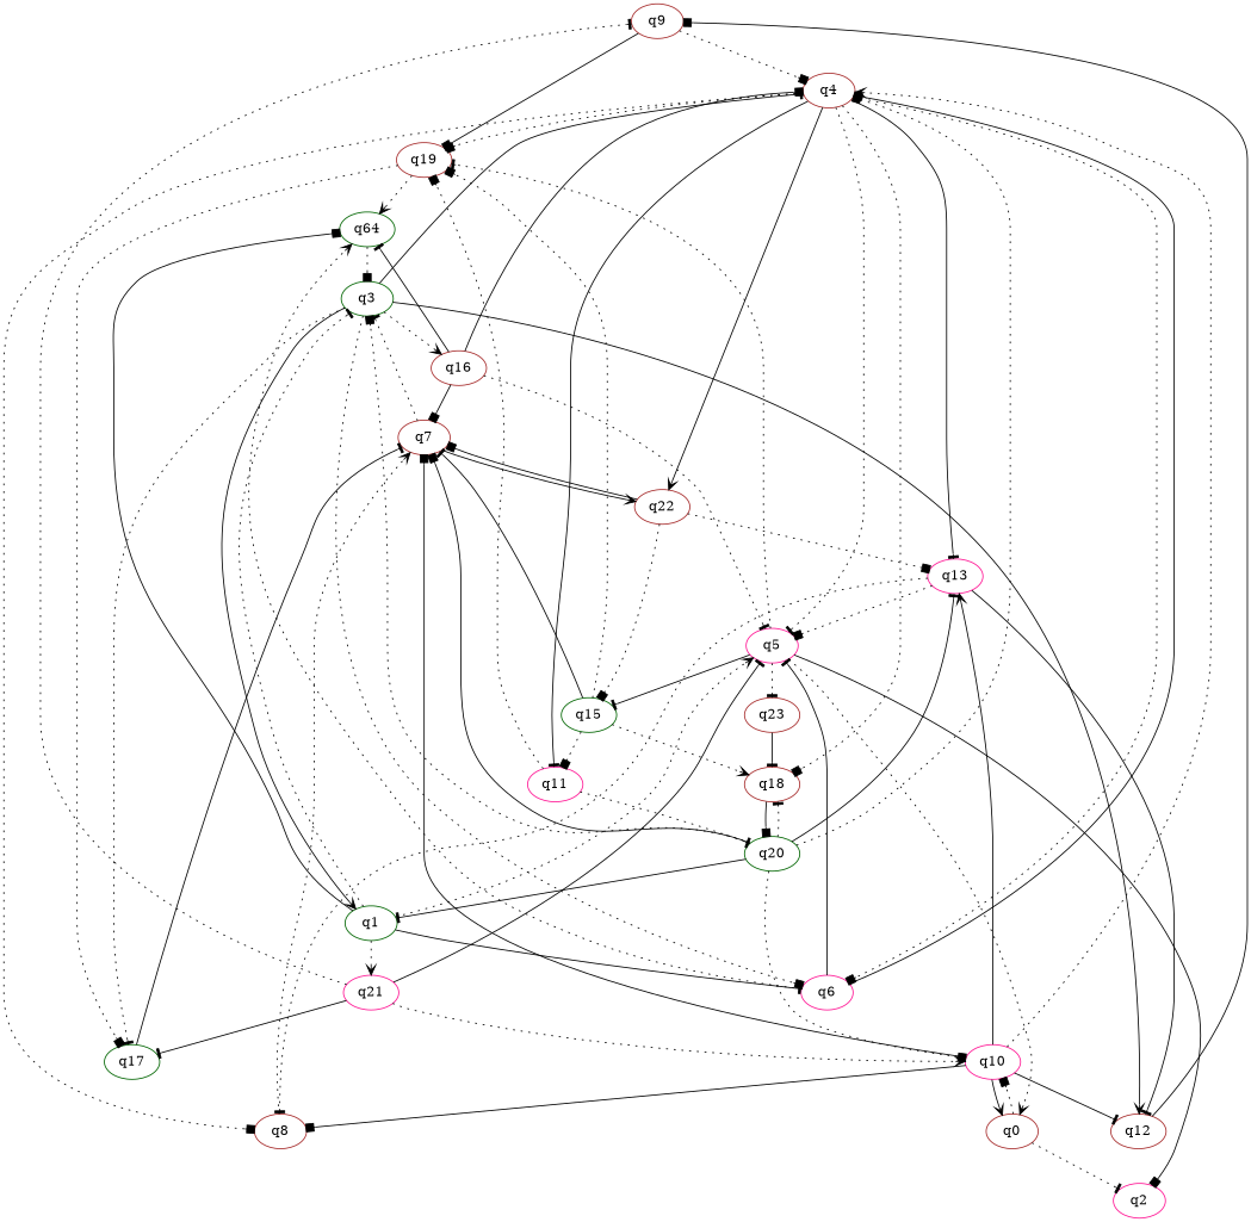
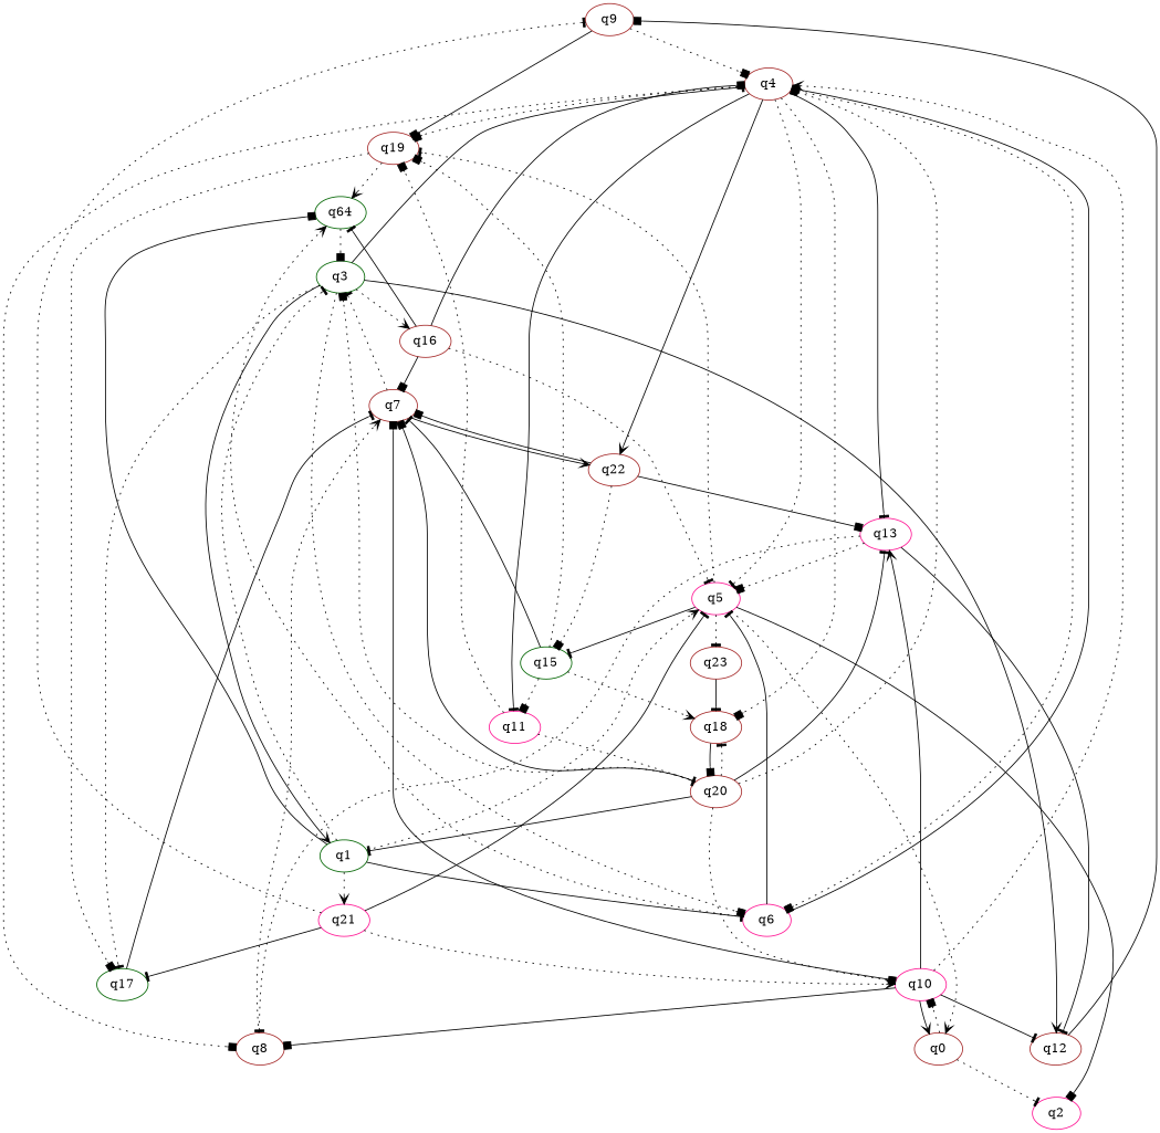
  digraph {
    node [color=brown]
    edge [arrowhead=box style=dotted]
    q9 [initial=1]
    q4
    q19
    q11 [color=deeppink final=1]
    q8
    q13 [color=deeppink]
    q5 [color=deeppink]
    q6 [color=deeppink]
    q18
    q22
    n11 [color=darkgreen label=q64]
    q17 [color=darkgreen]
-   q20 [color=darkgreen]
+   q20
    q10 [color=deeppink]
    q7
    q1 [color=darkgreen]
    q3 [color=darkgreen]
    q2 [color=deeppink]
    q0
    q12
    q16
    q21 [color=deeppink]
    q15 [color=darkgreen]
    q23
    q9 -> q4
    q9 -> q19 [style=solid]
    q4 -> q19
    q4 -> q11 [arrowhead=tee style=solid]
    q4 -> q8
    q4 -> q13 [arrowhead=tee style=solid]
    q4 -> q5 [arrowhead=tee]
    q4 -> q6
    q4 -> q18
    q4 -> q22 [arrowhead=vee style=solid]
    q19 -> n11 [arrowhead=vee]
    q19 -> q17
    q11 -> q19
    q11 -> q20 [arrowhead=tee]
    q8 -> q7 [arrowhead=vee]
    q13 -> q8 [arrowhead=tee]
    q13 -> q5
    q13 -> q12 [arrowhead=tee style=solid]
    q5 -> q19 [arrowhead=tee]
    q5 -> q2 [style=solid]
    q5 -> q0 [arrowhead=vee]
    q5 -> q15 [arrowhead=tee style=solid]
    q5 -> q23 [arrowhead=tee]
    q6 -> q4 [style=solid]
    q6 -> q5 [arrowhead=tee style=solid]
    q6 -> n11 [arrowhead=vee]
    q18 -> q20 [style=solid]
-   q22 -> q13
+   q22 -> q13 [style=solid]
    q22 -> q7 [style=solid]
    q22 -> q15
    n11 -> q3
    q17 -> q7 [arrowhead=tee style=solid]
    q20 -> q4
    q20 -> q13 [arrowhead=tee style=solid]
    q20 -> q18 [arrowhead=tee]
    q20 -> q10
    q20 -> q7 [style=solid]
    q20 -> q1 [arrowhead=tee style=solid]
    q20 -> q3
    q10 -> q4 [arrowhead=vee]
    q10 -> q8 [style=solid]
    q10 -> q13 [arrowhead=vee style=solid]
    q10 -> q7 [style=solid]
    q10 -> q0 [arrowhead=vee style=solid]
    q10 -> q12 [arrowhead=tee style=solid]
    q7 -> q22 [arrowhead=vee style=solid]
    q7 -> q3 [arrowhead=tee]
    q1 -> q5 [arrowhead=vee]
    q1 -> q6 [arrowhead=tee style=solid]
    q1 -> n11 [style=solid]
    q1 -> q3 [arrowhead=tee]
    q1 -> q21 [arrowhead=vee]
    q3 -> q4 [arrowhead=tee style=solid]
    q3 -> q6
    q3 -> q17 [arrowhead=tee]
    q3 -> q1 [arrowhead=vee style=solid]
    q3 -> q12 [arrowhead=vee style=solid]
    q3 -> q16 [arrowhead=vee]
    q0 -> q10
    q0 -> q2 [arrowhead=tee]
    q12 -> q9 [style=solid]
    q16 -> q4 [style=solid]
    q16 -> q5 [arrowhead=tee]
    q16 -> n11 [arrowhead=tee style=solid]
    q16 -> q7 [style=solid]
    q21 -> q9 [arrowhead=tee]
    q21 -> q5 [arrowhead=tee style=solid]
    q21 -> q17 [arrowhead=tee style=solid]
    q21 -> q10 [arrowhead=vee]
    q15 -> q19
    q15 -> q11
    q15 -> q18 [arrowhead=vee]
    q15 -> q7 [arrowhead=tee style=solid]
    q23 -> q18 [arrowhead=tee style=solid]
  }
